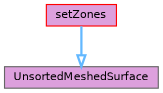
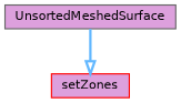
  digraph {
    rankdir=TB
    node [fillcolor=plum fontname=Helvetica fontsize=10 shape=box style=filled]
    n1 [color=gray40 fontcolor=black height=0.2 label=UnsortedMeshedSurface width=0.4]
    n2 [color=red height=0.2 label=setZones width=0.4]
-   n2 -> n1 [color=steelblue1 fontname=Helvetica fontsize=10 labelfontname=Helvetica labelfontsize=10 style=bold arrowhead=onormal]
+   n1 -> n2 [color=steelblue1 fontname=Helvetica fontsize=10 labelfontname=Helvetica labelfontsize=10 style=bold arrowhead=onormal]
  }
